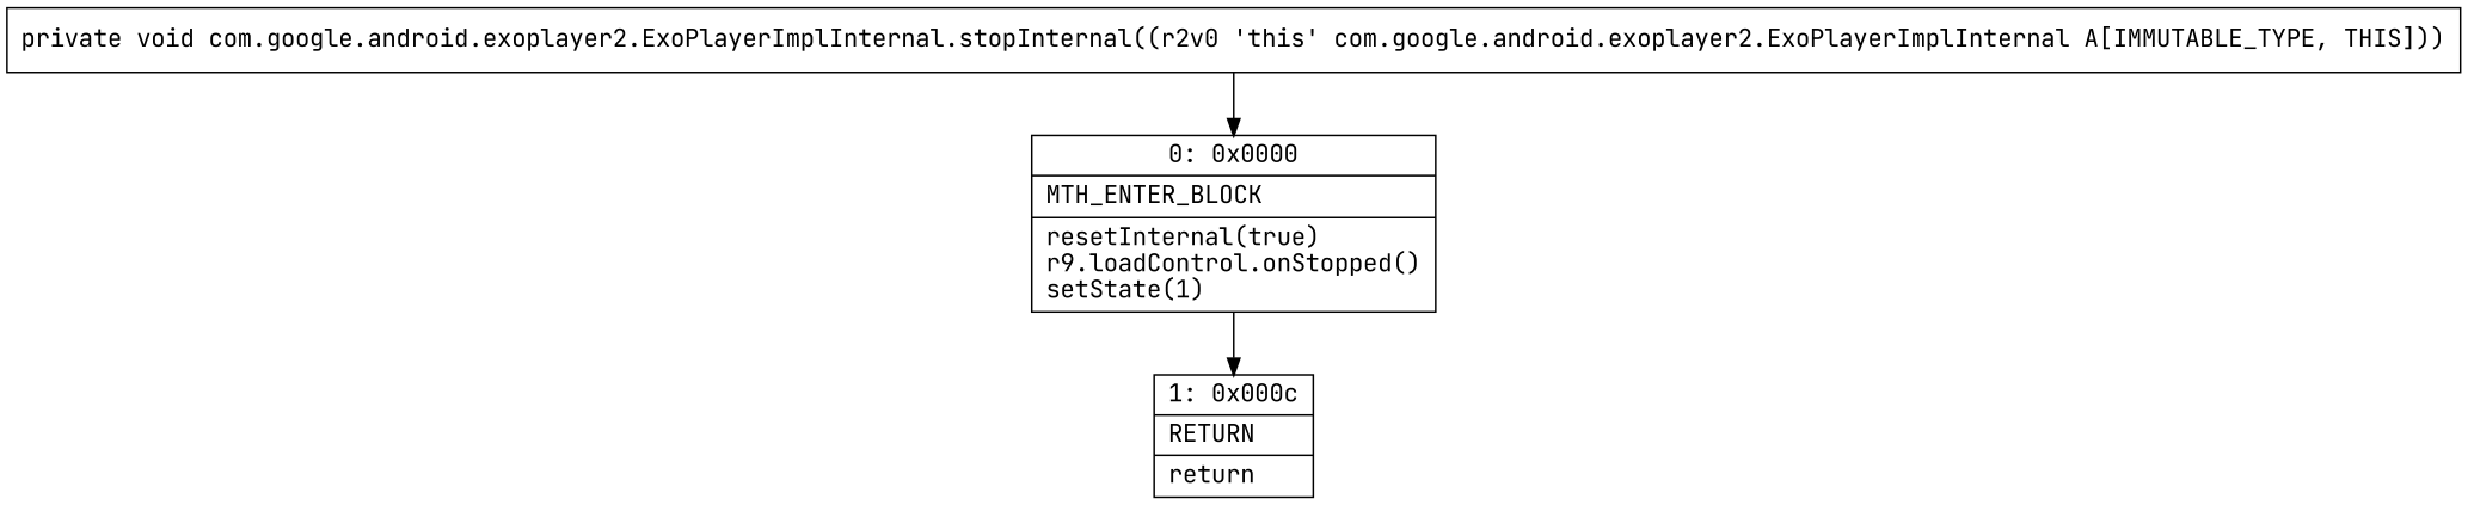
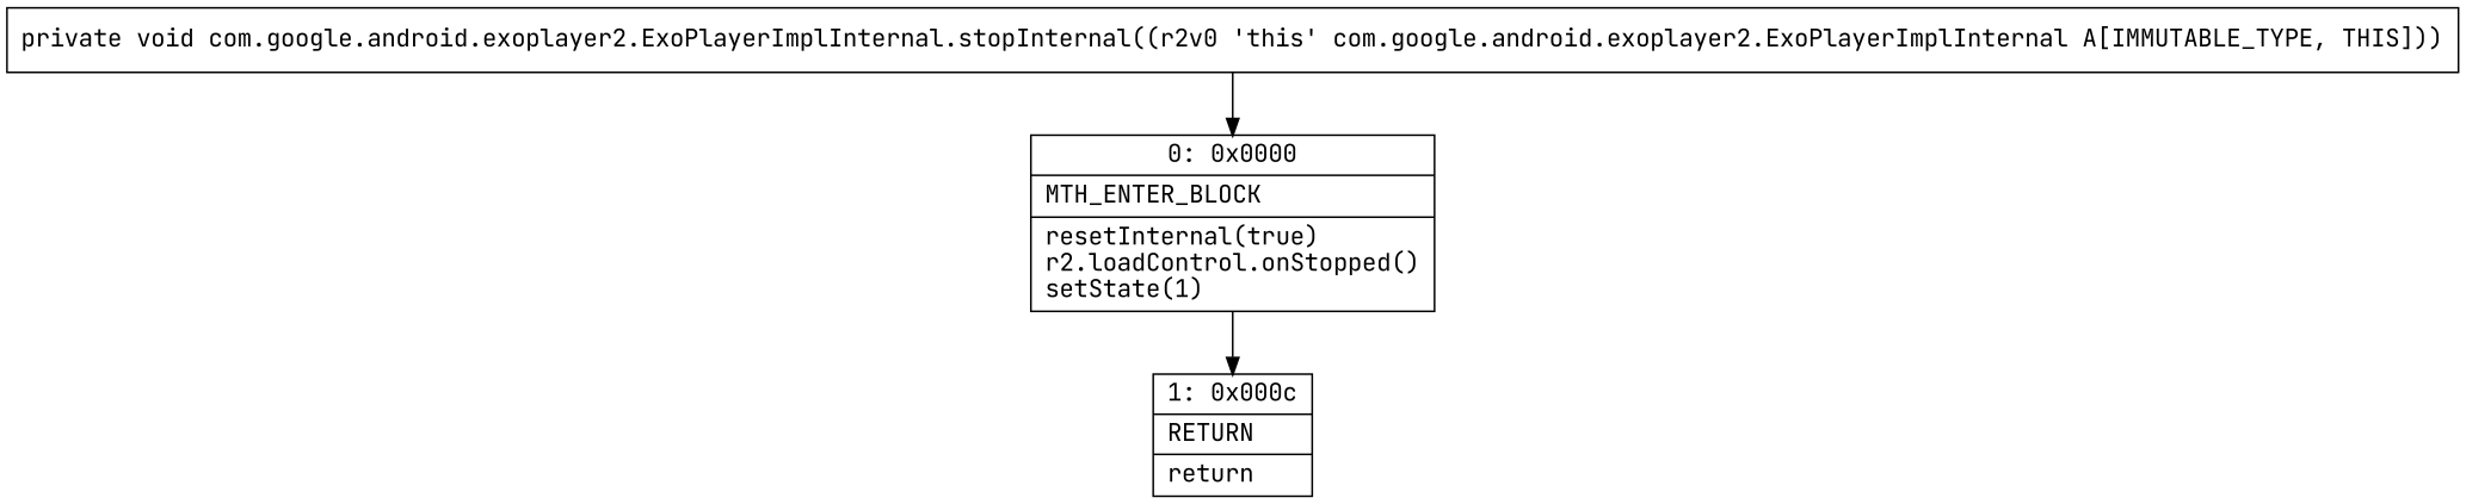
  digraph {
    fontname="JetBrains Mono"
    node [shape=record fontname="JetBrains Mono"]
    edge [fontname="JetBrains Mono"]
-   n1 [label="{0\:\ 0x0000|MTH_ENTER_BLOCK\l|resetInternal(true)\lr9.loadControl.onStopped()\lsetState(1)\l}"]
+   n1 [label="{0\:\ 0x0000|MTH_ENTER_BLOCK\l|resetInternal(true)\lr2.loadControl.onStopped()\lsetState(1)\l}"]
    n2 [label="{1\:\ 0x000c|RETURN\l|return\l}"]
    n3 [label="{private void com.google.android.exoplayer2.ExoPlayerImplInternal.stopInternal((r2v0 'this' com.google.android.exoplayer2.ExoPlayerImplInternal A[IMMUTABLE_TYPE, THIS])) }"]
    n1 -> n2
    n3 -> n1
  }
